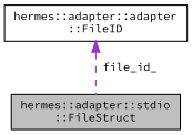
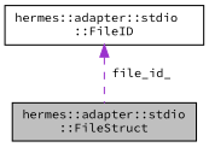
  digraph {
    fontname="Source Code Pro"
    node [color=black fontname="Source Code Pro" fontsize=10 shape=record style=filled]
    n1 [fillcolor=grey75 fontcolor=black height=0.2 label="hermes::adapter::stdio\l::FileStruct" width=0.4]
-   n2 [fillcolor=white height=0.2 label="hermes::adapter::adapter\l::FileID" width=0.4]
+   n2 [fillcolor=white height=0.2 label="hermes::adapter::stdio\l::FileID" width=0.4]
    n2 -> n1 [color=darkorchid3 dir=back fontname="Source Code Pro" fontsize=10 label=" file_id_" labelfontname=Helvetica labelfontsize=10 style=dashed]
  }
